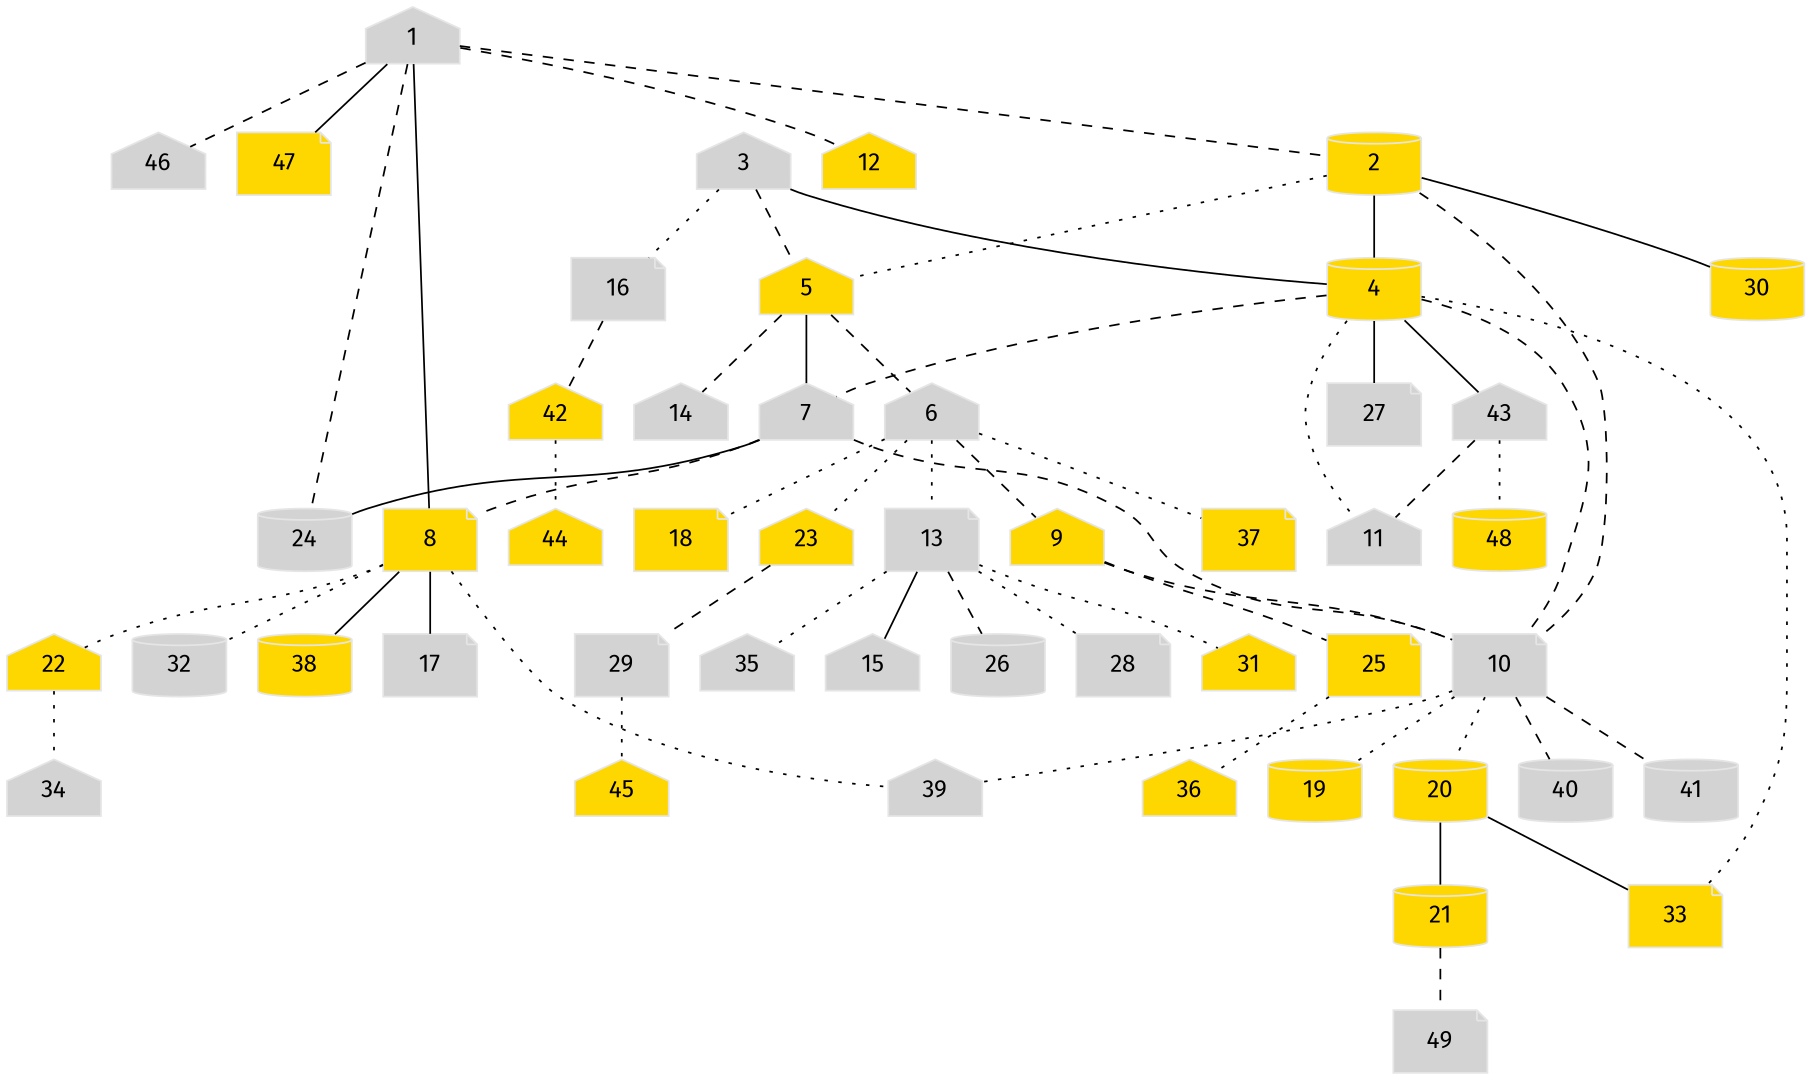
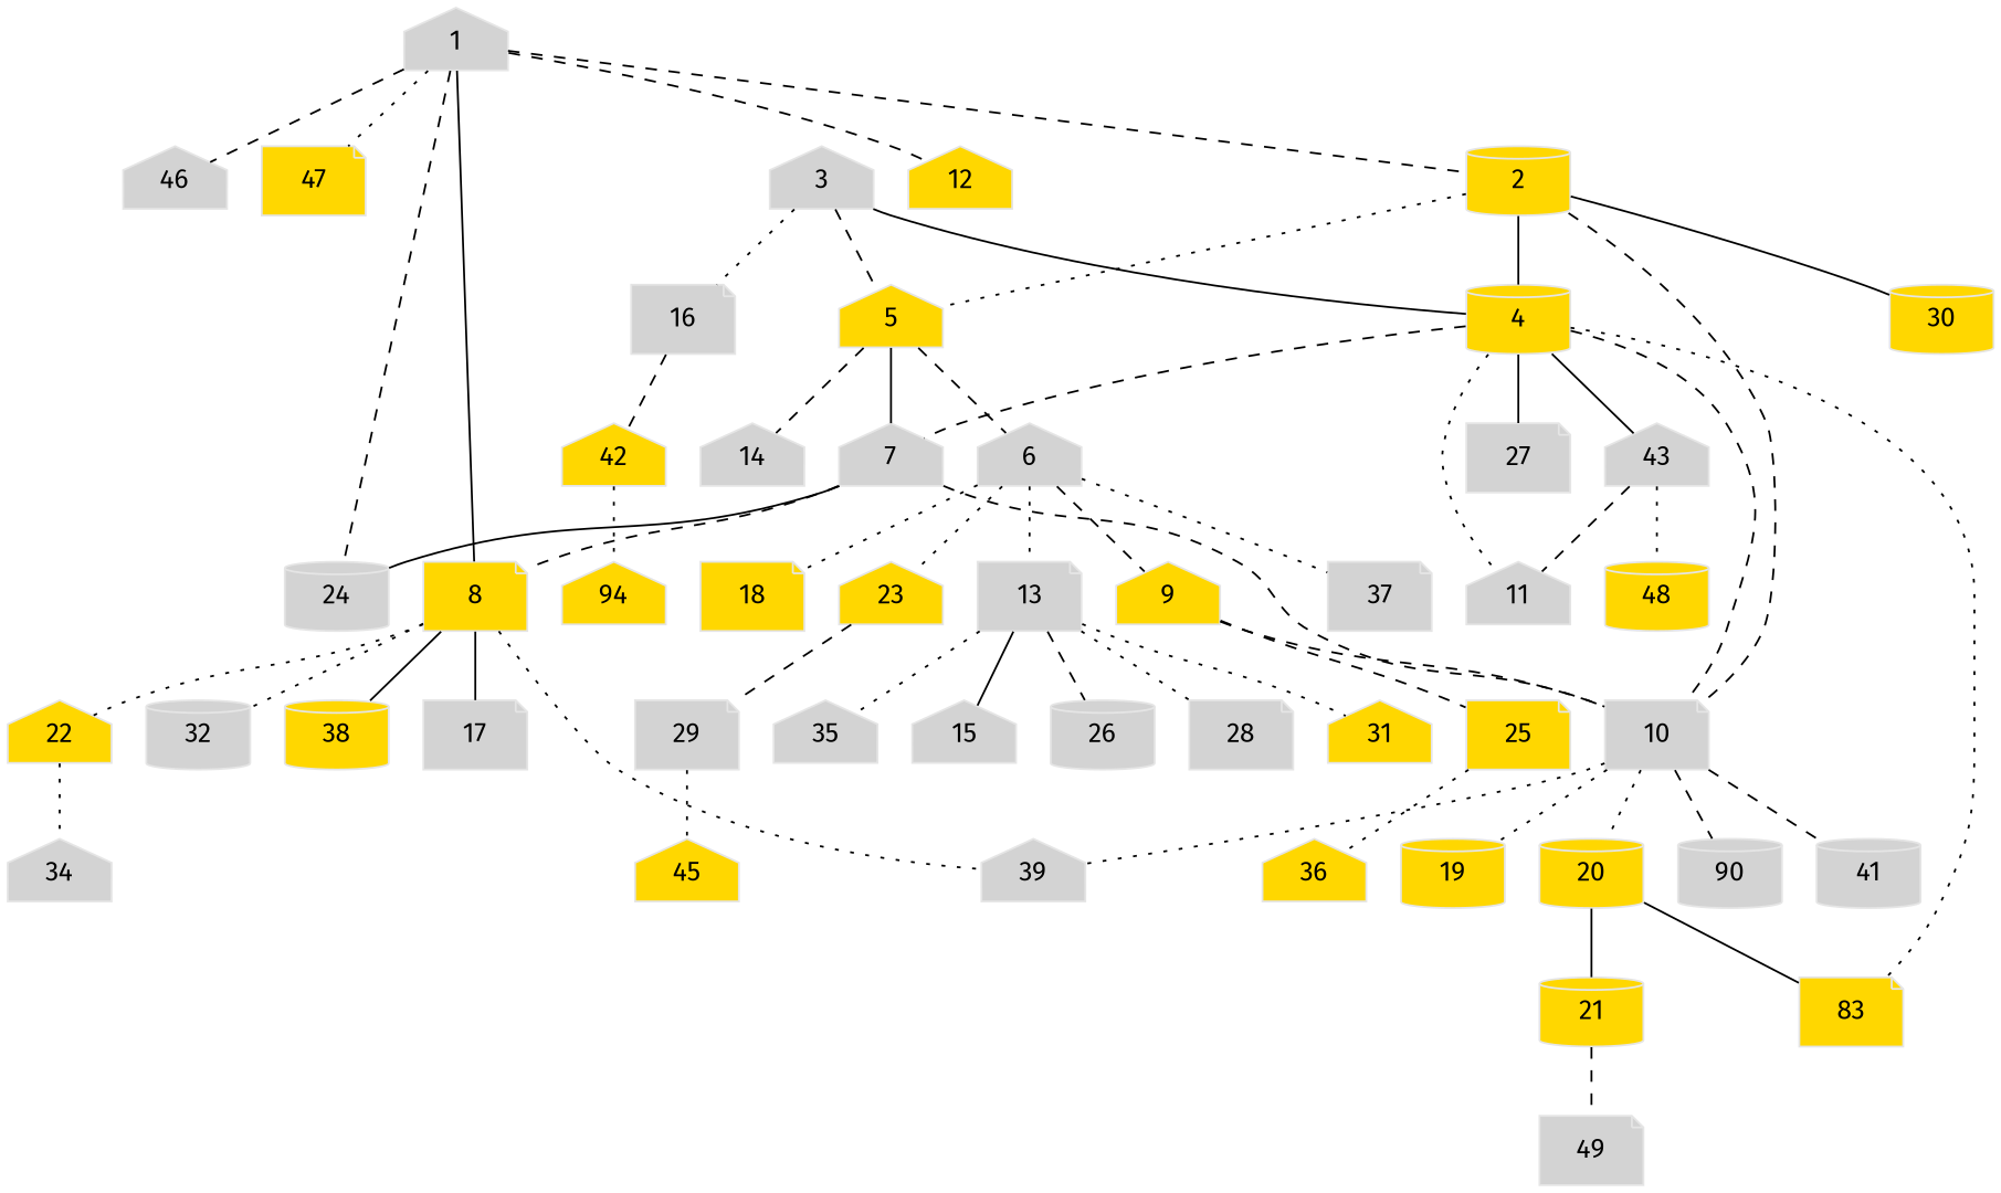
  graph {
    fontname="Fira Sans"
    node [color=gray90 fillcolor=lightgrey fontname="Fira Sans" shape=house style=filled]
    edge [fontname="Fira Sans" style=dotted]
    2 [fillcolor=gold shape=cylinder]
    1
    8 [fillcolor=gold shape=note]
    12 [fillcolor=gold]
    24 [shape=cylinder]
    46
    47 [fillcolor=gold shape=note]
    4 [fillcolor=gold shape=cylinder]
    5 [fillcolor=gold]
    10 [shape=note]
    30 [fillcolor=gold shape=cylinder]
    17 [shape=note]
    22 [fillcolor=gold]
    32 [shape=cylinder]
    38 [fillcolor=gold shape=cylinder]
    39
    7
    11
    27 [shape=note]
-   33 [fillcolor=gold shape=note]
+   33 [fillcolor=gold shape=note label=83]
    43
    6
    14
    19 [fillcolor=gold shape=cylinder]
    20 [fillcolor=gold shape=cylinder]
-   40 [shape=cylinder]
+   40 [shape=cylinder label=90]
    41 [shape=cylinder]
    3
    16 [shape=note]
    42 [fillcolor=gold]
    48 [fillcolor=gold shape=cylinder]
    9 [fillcolor=gold]
    13 [shape=note]
    18 [fillcolor=gold shape=note]
    23 [fillcolor=gold]
-   37 [fillcolor=gold shape=note]
+   37 [shape=note]
    25 [fillcolor=gold shape=note]
    15
    26 [shape=cylinder]
    28 [shape=note]
    31 [fillcolor=gold]
    35
    29 [shape=note]
    34
    36 [fillcolor=gold]
    21 [fillcolor=gold shape=cylinder]
-   44 [fillcolor=gold]
+   44 [fillcolor=gold label=94]
    49 [shape=note]
    45 [fillcolor=gold]
    2 -- 4 [style=solid]
    2 -- 5
    2 -- 10 [style=dashed]
    2 -- 30 [style=solid]
    1 -- 2 [style=dashed]
    1 -- 8 [style=solid]
    1 -- 12 [style=dashed]
    1 -- 24 [style=dashed]
    1 -- 46 [style=dashed]
-   1 -- 47 [style=solid]
+   1 -- 47
    8 -- 17 [style=solid]
    8 -- 22
    8 -- 32
    8 -- 38 [style=solid]
    8 -- 39
    4 -- 10 [style=dashed]
    4 -- 7 [style=dashed]
    4 -- 11
    4 -- 27 [style=solid]
    4 -- 33
    4 -- 43 [style=solid]
    5 -- 7 [style=solid]
    5 -- 6 [style=dashed]
    5 -- 14 [style=dashed]
    10 -- 39
    10 -- 19
    10 -- 20
    10 -- 40 [style=dashed]
    10 -- 41 [style=dashed]
    22 -- 34
    7 -- 8 [style=dashed]
    7 -- 24 [style=solid]
    7 -- 10 [style=dashed]
    43 -- 11 [style=dashed]
    43 -- 48
    6 -- 9 [style=dashed]
    6 -- 13
    6 -- 18
    6 -- 23
    6 -- 37
    20 -- 33 [style=solid]
    20 -- 21 [style=solid]
    3 -- 4 [style=solid]
    3 -- 5 [style=dashed]
    3 -- 16
    16 -- 42 [style=dashed]
    42 -- 44
    9 -- 10 [style=dashed]
    9 -- 25 [style=dashed]
    13 -- 15 [style=solid]
    13 -- 26 [style=dashed]
    13 -- 28
    13 -- 31
    13 -- 35
    23 -- 29 [style=dashed]
    25 -- 36
    29 -- 45
    21 -- 49 [style=dashed]
  }
